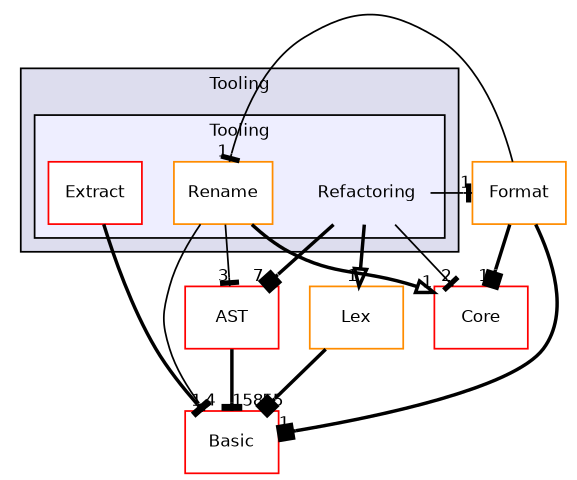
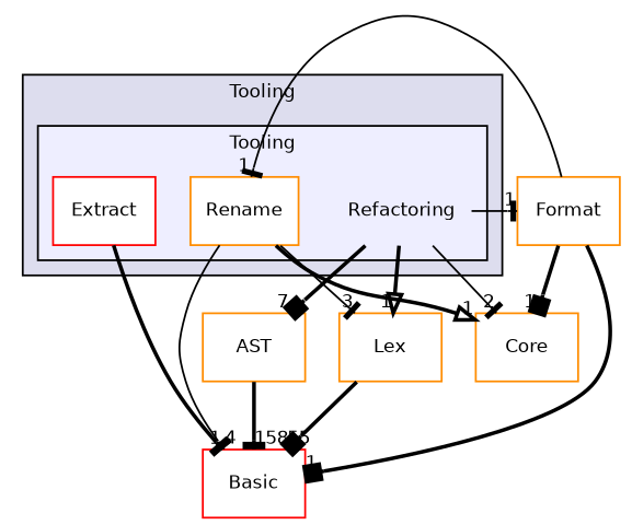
  digraph {
    compound=true
    node [color=red fontname=Helvetica fontsize=10 shape=box]
    edge [arrowhead=tee headlabel=1 labeldistance=1.5 labelfontname=Helvetica labelfontsize=10 style=bold]
    n1 [label=Refactoring shape=plaintext]
    n2 [fillcolor=white label=Extract style=filled]
    n3 [color=darkorange fillcolor=white label=Rename style=filled]
-   n4 [label=Core]
-   n5 [label=AST]
+   n4 [color=darkorange label=Core]
+   n5 [color=darkorange label=AST]
    n6 [color=darkorange label=Format]
    n7 [color=darkorange label=Lex]
    n8 [label=Basic]
    subgraph cluster_1 {
      bgcolor="#ddddee"
      fontname=Helvetica
      fontsize=10
      label=Tooling
      pencolor=black
      subgraph cluster_2 {
        bgcolor="#eeeeff"
        fontname=Helvetica
        fontsize=10
        label=Tooling
        pencolor=black
        n1
        n2
        n3
      }
    }
    n1 -> n4 [headlabel=2 style=solid]
    n1 -> n5 [arrowhead=box headlabel=7]
    n1 -> n6 [style=solid]
    n1 -> n7 [arrowhead=onormal]
    n2 -> n8
    n3 -> n4 [arrowhead=onormal]
-   n3 -> n5 [headlabel=3 style=solid]
+   n3 -> n7 [headlabel=3 style=solid]
    n3 -> n8 [headlabel=4 style=solid]
    n5 -> n8 [headlabel=158]
    n6 -> n3 [style=solid]
    n6 -> n4 [arrowhead=box]
    n6 -> n8 [arrowhead=box]
    n7 -> n8 [arrowhead=box headlabel=55]
  }
